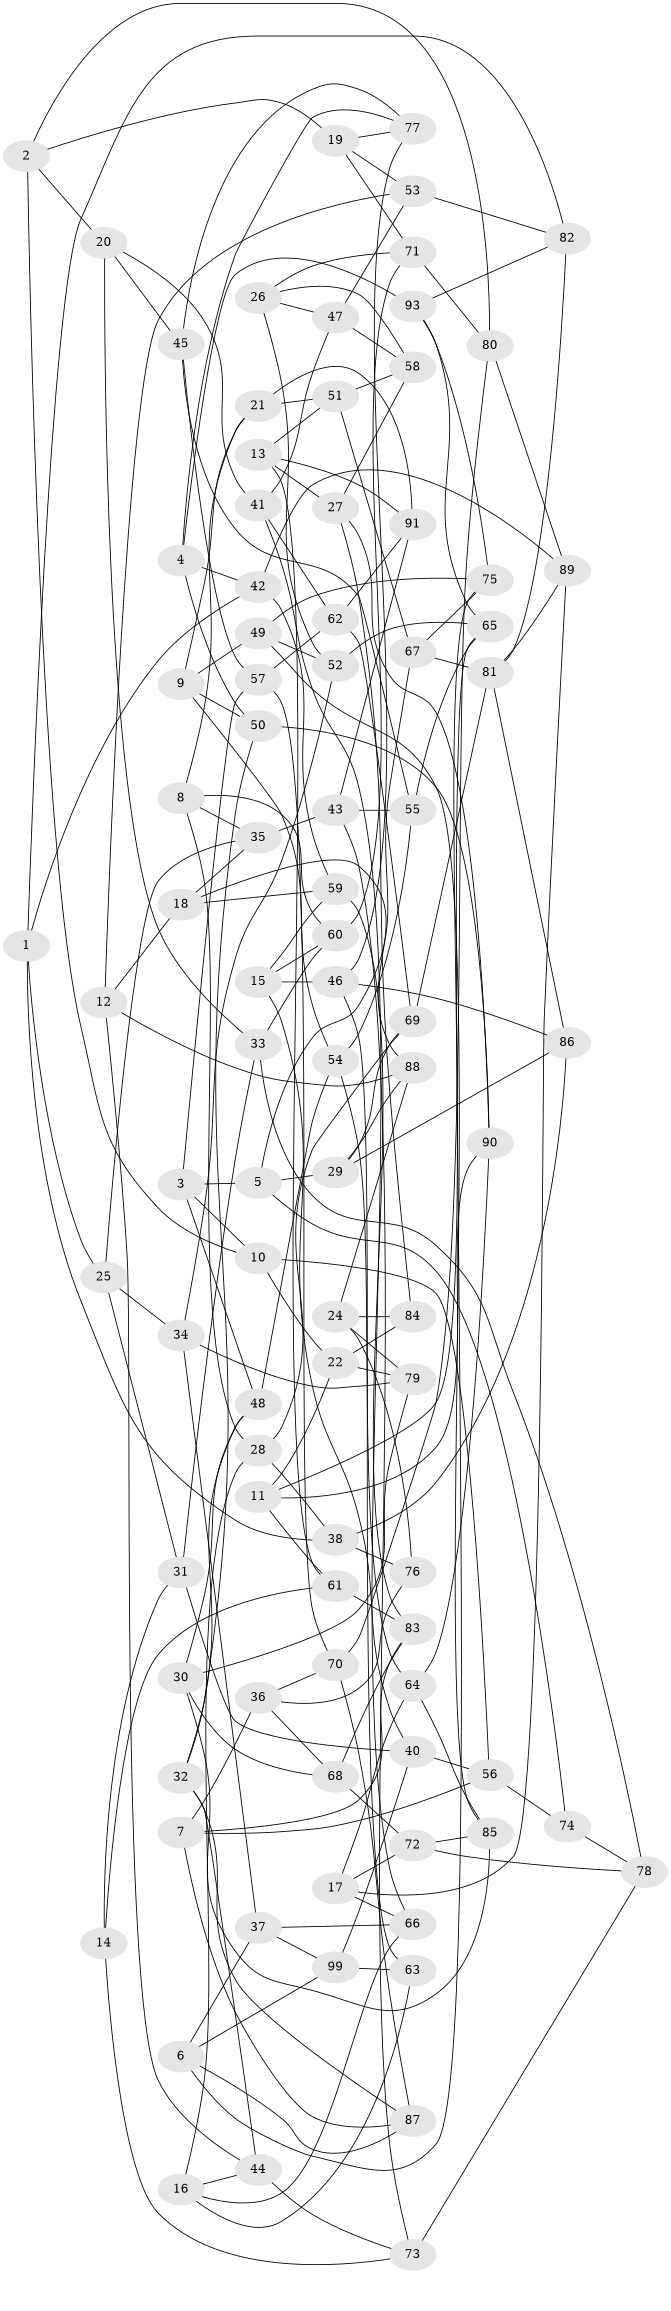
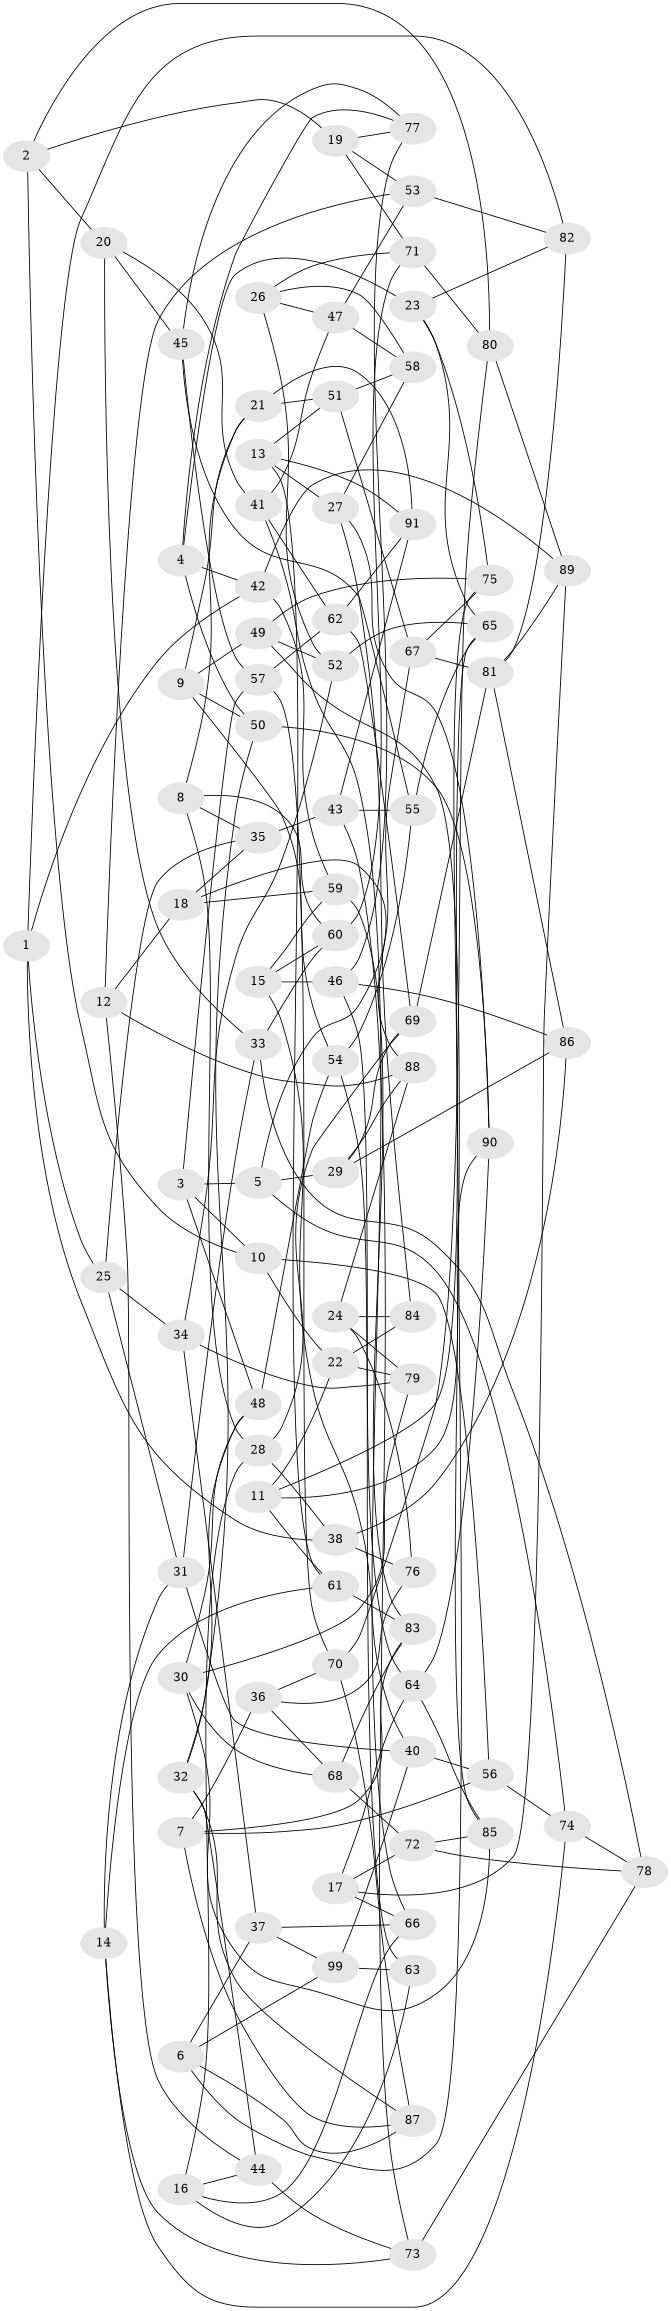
  graph {
    rankdir=LR
    node [color=gray90 style=filled]
    1
    25
    38
    42
    82
    35
    31
    34
    76
    86
    59
    89
    2
    10
    19
    20
    80
    56
    22
    77
    53
    71
    33
    41
    45
    3
    5
    48
    57
    29
    67
    74
    54
    70
    62
    4
-   23 [label=93]
+   23
    50
    65
    75
    90
    88
    69
    81
    78
    6
    37
    n48 [label=99]
    87
    66
    40
    63
    7
    36
    83
    68
    8
    21
    28
    60
    51
    91
    43
    9
    49
    52
    85
    64
    55
    79
    84
    11
    61
    12
    18
    44
    73
    13
    27
    58
    14
    15
    46
    16
    17
    72
    47
    24
    26
    30
    32
    1 -- 25
    1 -- 38
    1 -- 42
    1 -- 82
    25 -- 35
    25 -- 31
    25 -- 34
    38 -- 76
    38 -- 86
    42 -- 59
    42 -- 89
    35 -- 43
    31 -- 33
    31 -- 40
    34 -- 37
    34 -- 52
    34 -- 79
    59 -- 83
    2 -- 10
    2 -- 19
    2 -- 20
    2 -- 80
    10 -- 56
    10 -- 22
    19 -- 77
    19 -- 53
    19 -- 71
    20 -- 33
    20 -- 41
    20 -- 45
    80 -- 89
    56 -- 74
    22 -- 79
    22 -- 84
    53 -- 82
    71 -- 80
    33 -- 78
    33 -- 60
    41 -- 62
    41 -- 66
    41 -- 47
    45 -- 77
    45 -- 57
    45 -- 55
    3 -- 10
    3 -- 5
    3 -- 48
    3 -- 57
    5 -- 29
    5 -- 67
    5 -- 74
    48 -- 54
    57 -- 70
    57 -- 62
    29 -- 86
    29 -- 88
    29 -- 69
    67 -- 75
    67 -- 81
    74 -- 78
    54 -- 64
    54 -- 55
    70 -- 80
    70 -- 87
    62 -- 69
    62 -- 91
    4 -- 42
    4 -- 77
    4 -- 23
    4 -- 50
    23 -- 82
    23 -- 65
    23 -- 75
    50 -- 90
    69 -- 81
    81 -- 82
    81 -- 86
    81 -- 89
    6 -- 65
    6 -- 37
    6 -- n48
    6 -- 87
    37 -- n48
    37 -- 66
    n48 -- 40
    n48 -- 63
    40 -- 56
    7 -- 56
    7 -- 87
    7 -- 36
    7 -- 83
    36 -- 76
    36 -- 70
    36 -- 68
    68 -- 83
    68 -- 72
    8 -- 35
    8 -- 21
    8 -- 28
    8 -- 60
    21 -- 51
    21 -- 91
    28 -- 38
    28 -- 69
    60 -- 71
    51 -- 67
    51 -- 58
    43 -- 91
    43 -- 55
    43 -- 73
    9 -- 54
    9 -- 50
    9 -- 21
    9 -- 49
    49 -- 75
    49 -- 52
    49 -- 85
    52 -- 65
    64 -- 90
    64 -- 85
    55 -- 65
    11 -- 22
    11 -- 75
    11 -- 90
    11 -- 61
    61 -- 83
    12 -- 53
    12 -- 88
    12 -- 18
    12 -- 44
    18 -- 35
    18 -- 59
    18 -- 88
    44 -- 73
    73 -- 78
    13 -- 51
    13 -- 91
    13 -- 61
    13 -- 27
    27 -- 90
    27 -- 84
    27 -- 58
    14 -- 31
+   14 -- 74
    14 -- 61
    14 -- 73
    15 -- 59
    15 -- 40
    15 -- 60
    15 -- 46
    46 -- 86
    46 -- 77
    46 -- 63
    16 -- 66
    16 -- 63
    16 -- 28
    16 -- 44
    17 -- 89
    17 -- 66
    17 -- 64
    17 -- 72
    72 -- 78
    72 -- 85
    47 -- 53
    47 -- 58
    24 -- 76
    24 -- 88
    24 -- 79
    24 -- 84
    26 -- 71
    26 -- 52
    26 -- 58
    26 -- 47
    30 -- 48
    30 -- 68
    30 -- 85
    30 -- 79
    32 -- 48
    32 -- 50
    32 -- 87
    32 -- 44
  }
